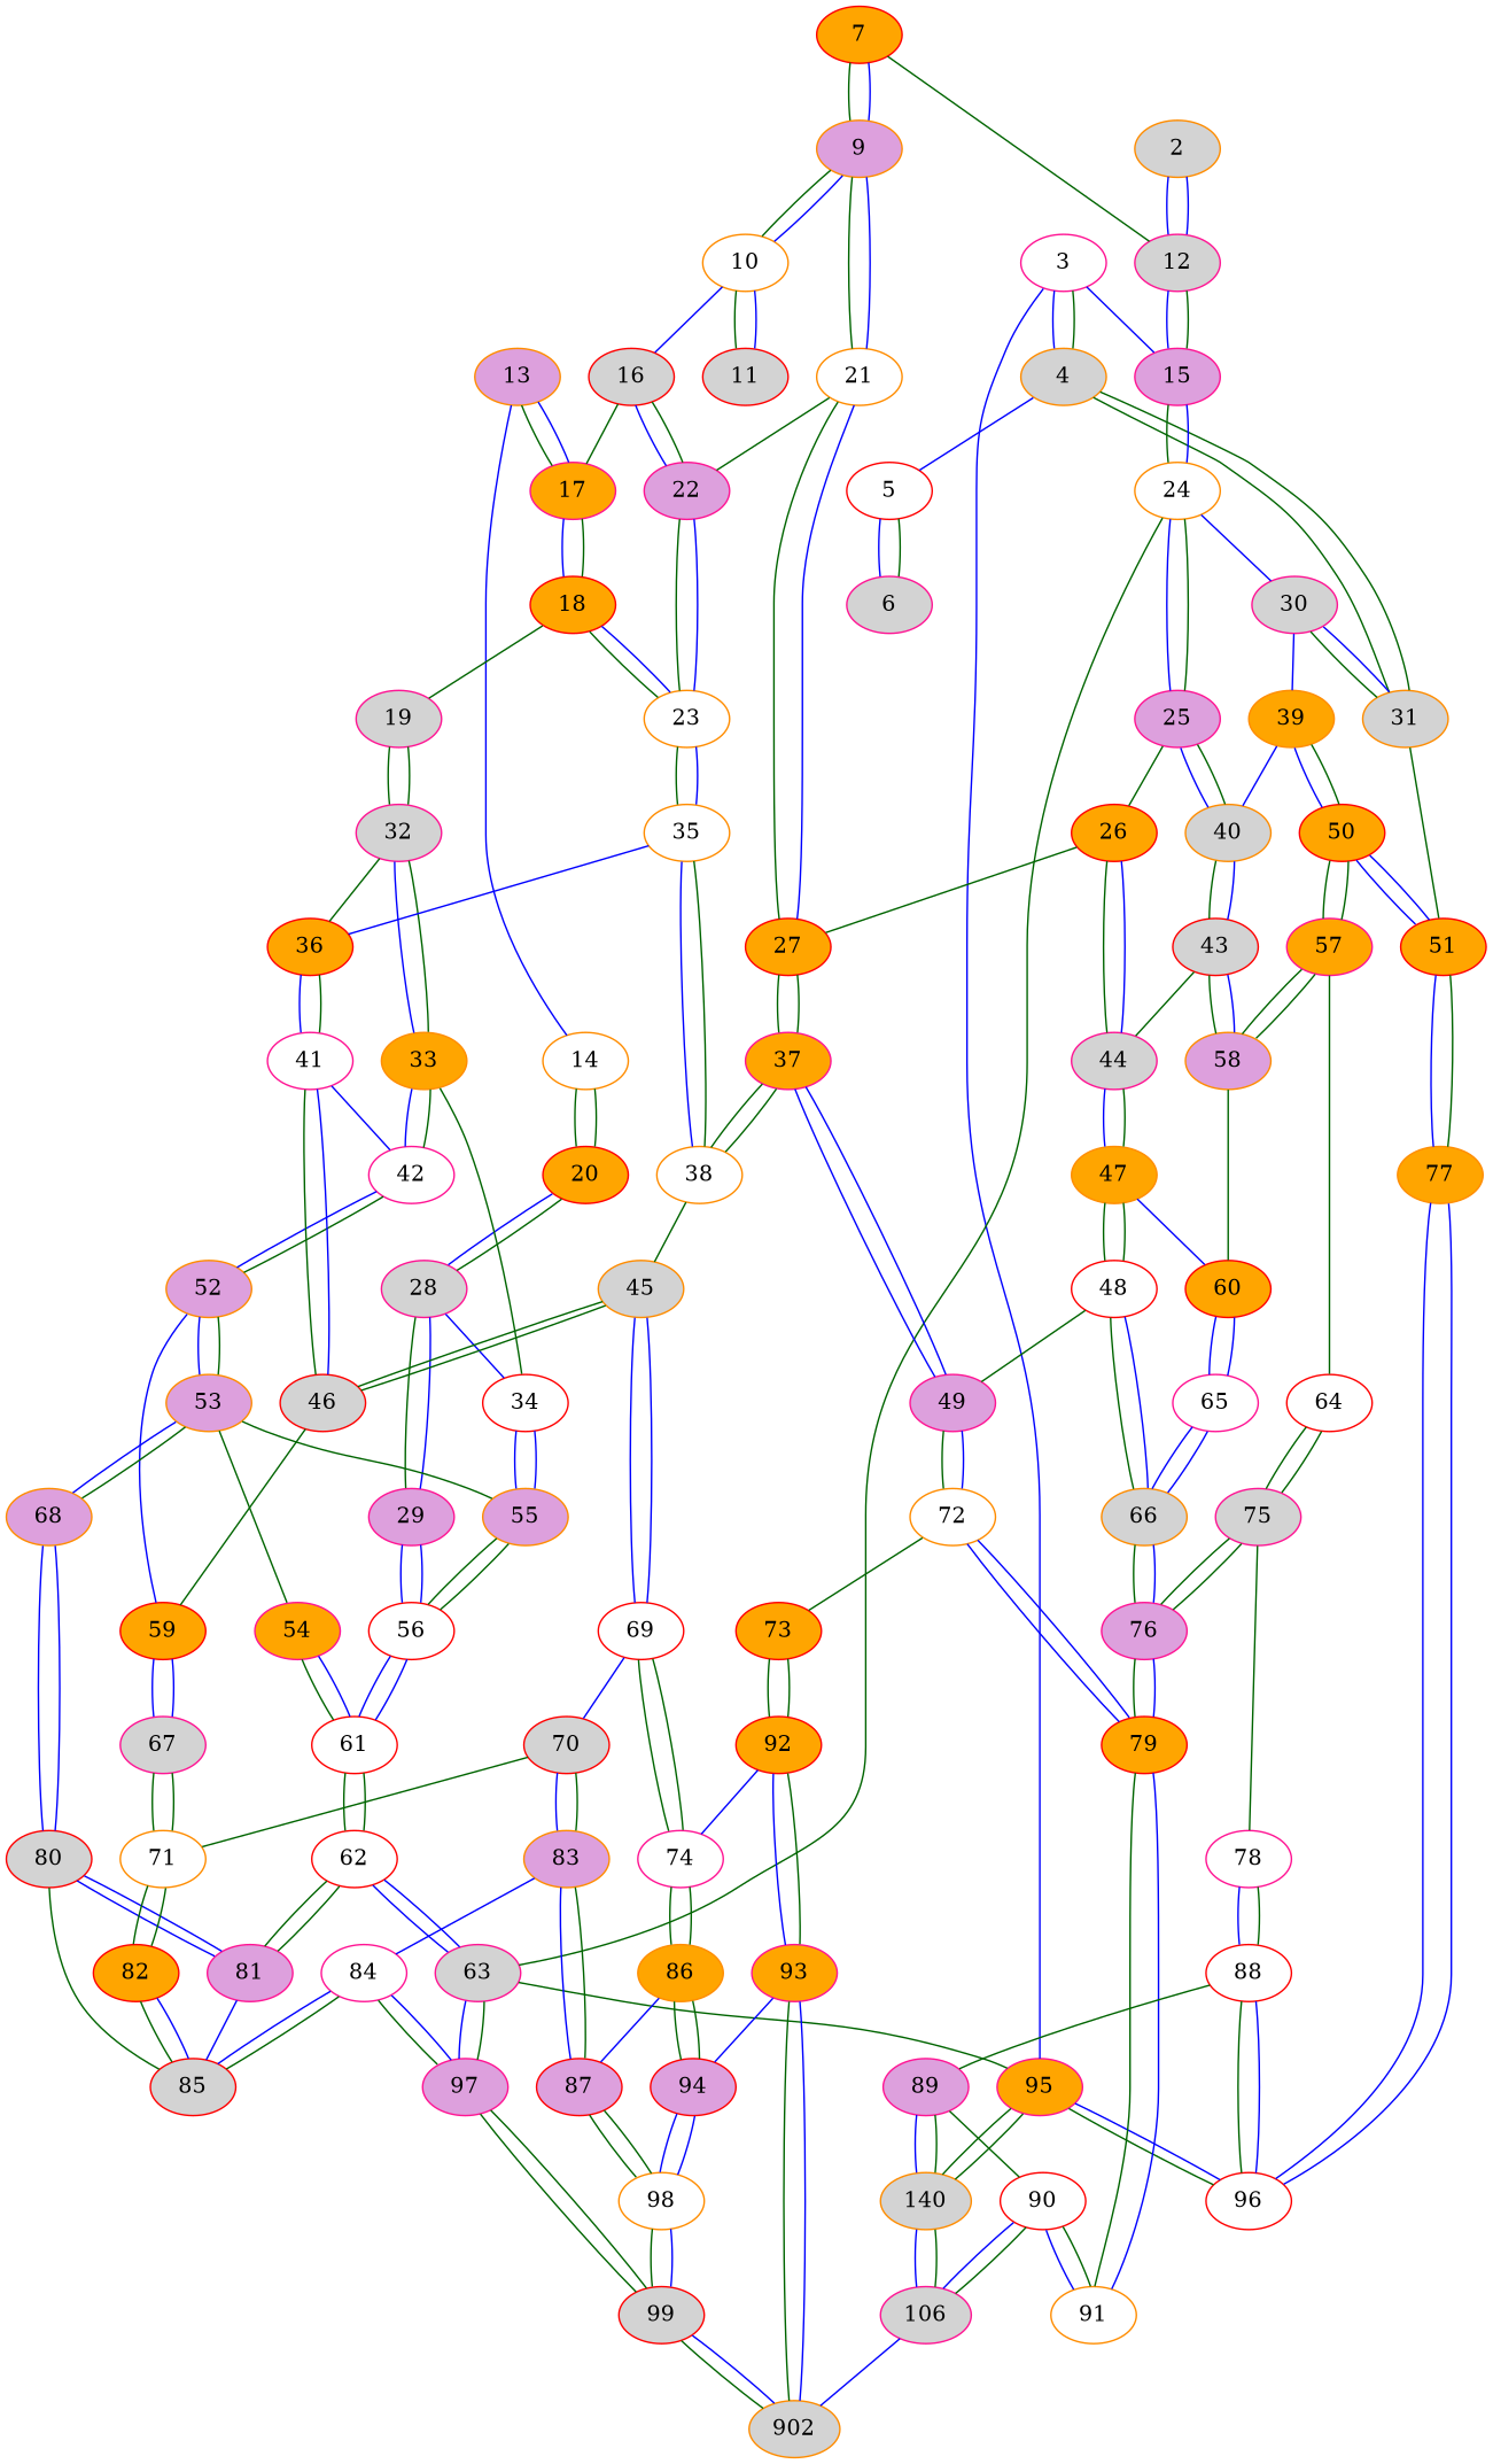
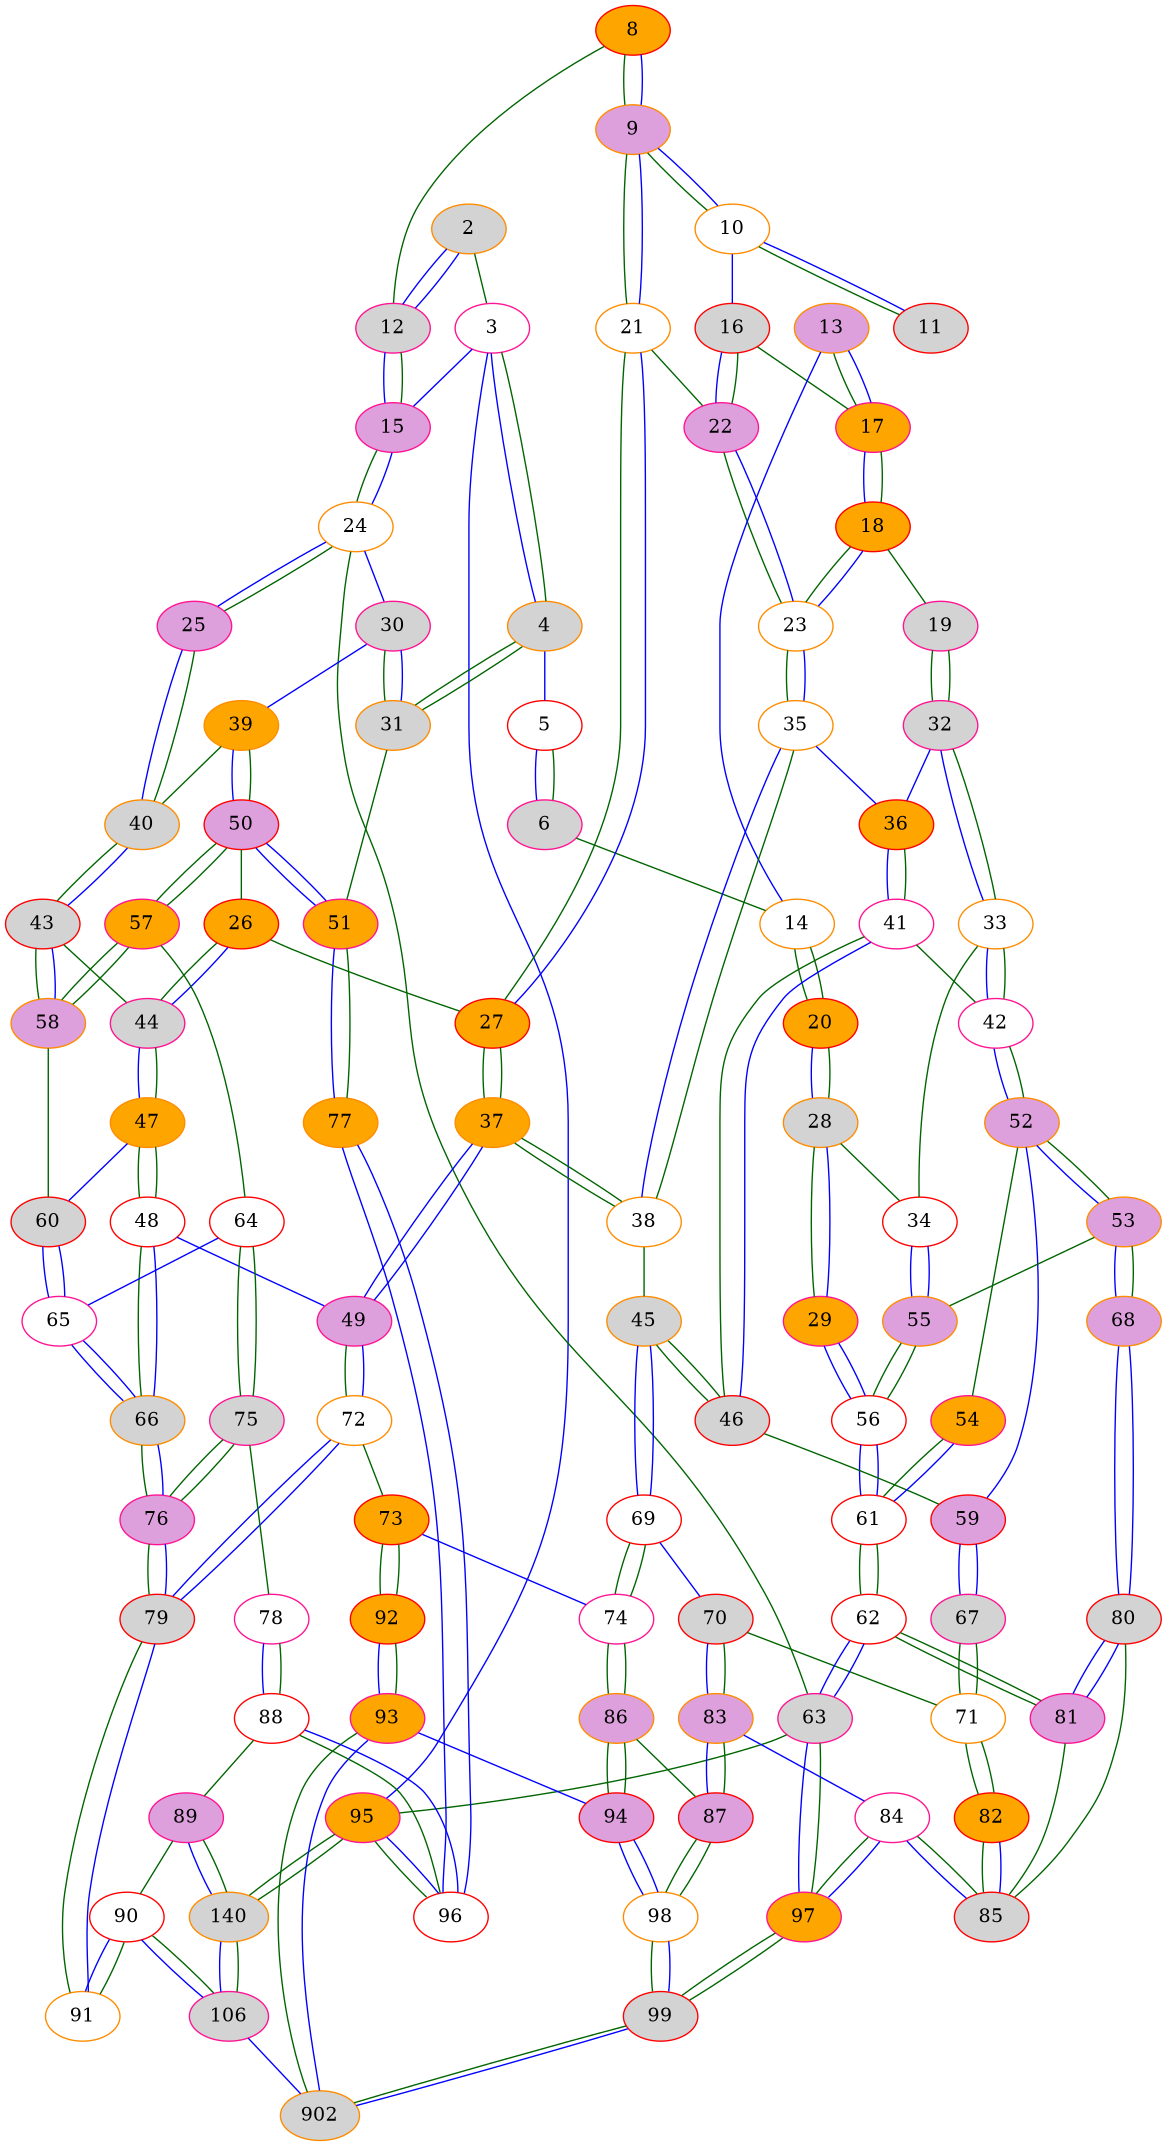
  graph {
    node [color=red fillcolor=white style=filled]
    edge [color=darkgreen]
    2 [color=darkorange fillcolor=lightgrey]
    3 [color=deeppink]
    12 [color=deeppink fillcolor=lightgrey]
-   8 [fillcolor=orange label=7]
+   8 [fillcolor=orange]
    9 [color=darkorange fillcolor=plum]
    4 [color=darkorange fillcolor=lightgrey]
    15 [color=deeppink fillcolor=plum]
    95 [color=deeppink fillcolor=orange]
    5
    31 [color=darkorange fillcolor=lightgrey]
    24 [color=darkorange]
    6 [color=deeppink fillcolor=lightgrey]
-   51 [fillcolor=orange]
+   51 [color=deeppink fillcolor=orange]
    96
    n15 [color=darkorange fillcolor=lightgrey label=140]
    14 [color=darkorange]
-   29 [color=deeppink fillcolor=plum]
+   29 [color=deeppink fillcolor=orange]
    56
    63 [color=deeppink fillcolor=lightgrey]
-   97 [color=deeppink fillcolor=plum]
+   97 [color=deeppink fillcolor=orange]
    20 [fillcolor=orange]
    11 [fillcolor=lightgrey]
    10 [color=darkorange]
    21 [color=darkorange]
    16 [fillcolor=lightgrey]
    22 [color=deeppink fillcolor=plum]
    27 [fillcolor=orange]
    17 [color=deeppink fillcolor=orange]
    13 [color=darkorange fillcolor=plum]
    18 [fillcolor=orange]
-   28 [color=deeppink fillcolor=lightgrey]
+   28 [color=darkorange fillcolor=lightgrey]
    25 [color=deeppink fillcolor=plum]
    30 [color=deeppink fillcolor=lightgrey]
    23 [color=darkorange]
    19 [color=deeppink fillcolor=lightgrey]
    32 [color=deeppink fillcolor=lightgrey]
    35 [color=darkorange]
-   33 [color=darkorange fillcolor=orange]
+   33 [color=darkorange]
    36 [fillcolor=orange]
    34
-   37 [color=deeppink fillcolor=orange]
+   37 [color=darkorange fillcolor=orange]
    38 [color=darkorange]
    26 [fillcolor=orange]
    40 [color=darkorange fillcolor=lightgrey]
    39 [color=darkorange fillcolor=orange]
    44 [color=deeppink fillcolor=lightgrey]
    43 [fillcolor=lightgrey]
    47 [color=darkorange fillcolor=orange]
    49 [color=deeppink fillcolor=plum]
    55 [color=darkorange fillcolor=plum]
    61
-   50 [fillcolor=orange]
+   50 [fillcolor=plum]
    77 [color=darkorange fillcolor=orange]
    42 [color=deeppink]
    41 [color=deeppink]
    52 [color=darkorange fillcolor=plum]
    45 [color=darkorange fillcolor=lightgrey]
    46 [fillcolor=lightgrey]
    72 [color=darkorange]
    69
    57 [color=deeppink fillcolor=orange]
    58 [color=darkorange fillcolor=plum]
-   59 [fillcolor=orange]
+   59 [fillcolor=plum]
    53 [color=darkorange fillcolor=plum]
-   60 [fillcolor=orange]
+   60 [fillcolor=lightgrey]
    48
    70 [fillcolor=lightgrey]
    74 [color=deeppink]
    67 [color=deeppink fillcolor=lightgrey]
    66 [color=darkorange fillcolor=lightgrey]
    65 [color=deeppink]
    76 [color=deeppink fillcolor=plum]
    73 [fillcolor=orange]
-   79 [fillcolor=orange]
+   79 [fillcolor=lightgrey]
    64
    54 [color=deeppink fillcolor=orange]
    68 [color=darkorange fillcolor=plum]
    80 [fillcolor=lightgrey]
    62
    75 [color=deeppink fillcolor=lightgrey]
    71 [color=darkorange]
    81 [color=deeppink fillcolor=plum]
    85 [fillcolor=lightgrey]
    99 [fillcolor=lightgrey]
    78 [color=deeppink]
    82 [fillcolor=orange]
    83 [color=darkorange fillcolor=plum]
-   86 [color=darkorange fillcolor=orange]
+   86 [color=darkorange fillcolor=plum]
    84 [color=deeppink]
    87 [fillcolor=plum]
    92 [fillcolor=orange]
    91 [color=darkorange]
    93 [color=deeppink fillcolor=orange]
    94 [fillcolor=plum]
    88
    89 [color=deeppink fillcolor=plum]
    98 [color=darkorange]
    90
    n99 [color=deeppink fillcolor=lightgrey label=106]
    n100 [color=darkorange fillcolor=lightgrey label=902]
+   2 -- 3
    2 -- 12 [color=blue]
    2 -- 12 [color=blue]
    3 -- 4 [color=blue]
    3 -- 4
    3 -- 15 [color=blue]
    3 -- 95 [color=blue]
    12 -- 15 [color=blue]
    12 -- 15
    8 -- 12
    8 -- 9
    8 -- 9 [color=blue]
    9 -- 10
    9 -- 10 [color=blue]
    9 -- 21
    9 -- 21 [color=blue]
    4 -- 5 [color=blue]
    4 -- 31
    4 -- 31
    15 -- 24
    15 -- 24 [color=blue]
    95 -- 96
    95 -- 96 [color=blue]
    95 -- n15
    95 -- n15
    5 -- 6 [color=blue]
    5 -- 6
    31 -- 51
    24 -- 63
    24 -- 25 [color=blue]
    24 -- 25
    24 -- 30 [color=blue]
+   6 -- 14
    51 -- 77 [color=blue]
    51 -- 77
    n15 -- n99 [color=blue]
    n15 -- n99
    14 -- 20
    14 -- 20
    29 -- 56 [color=blue]
    29 -- 56 [color=blue]
    56 -- 61 [color=blue]
    56 -- 61 [color=blue]
    63 -- 95
    63 -- 97 [color=blue]
    63 -- 97
    97 -- 99
    97 -- 99
    20 -- 28 [color=blue]
    20 -- 28
    10 -- 11
    10 -- 11 [color=blue]
    10 -- 16 [color=blue]
    21 -- 22
    21 -- 27
    21 -- 27 [color=blue]
    16 -- 22 [color=blue]
    16 -- 22
    16 -- 17
    22 -- 23
    22 -- 23 [color=blue]
    27 -- 37
    27 -- 37
    17 -- 18 [color=blue]
    17 -- 18
    13 -- 14 [color=blue]
    13 -- 17
    13 -- 17 [color=blue]
    18 -- 23
    18 -- 23 [color=blue]
    18 -- 19
    28 -- 29
    28 -- 29 [color=blue]
-   28 -- 34 [color=blue]
-   25 -- 26
+   28 -- 34
+   50 -- 26
    25 -- 40 [color=blue]
    25 -- 40
    30 -- 31
    30 -- 31 [color=blue]
    30 -- 39 [color=blue]
    23 -- 35
    23 -- 35 [color=blue]
    19 -- 32
    19 -- 32
    32 -- 33 [color=blue]
    32 -- 33
-   32 -- 36
+   32 -- 36 [color=blue]
    35 -- 36 [color=blue]
    35 -- 38 [color=blue]
    35 -- 38
    33 -- 34
    33 -- 42 [color=blue]
    33 -- 42
    36 -- 41 [color=blue]
    36 -- 41
    34 -- 55 [color=blue]
    34 -- 55 [color=blue]
    37 -- 38
    37 -- 38
    37 -- 49 [color=blue]
    37 -- 49 [color=blue]
    38 -- 45
    26 -- 27
    26 -- 44
    26 -- 44 [color=blue]
    40 -- 43
    40 -- 43 [color=blue]
-   39 -- 40 [color=blue]
+   39 -- 40
    39 -- 50 [color=blue]
    39 -- 50
    44 -- 47 [color=blue]
    44 -- 47
    43 -- 44
    43 -- 58
    43 -- 58 [color=blue]
    47 -- 60 [color=blue]
    47 -- 48
    47 -- 48
    49 -- 72
    49 -- 72 [color=blue]
    55 -- 56
    55 -- 56
    61 -- 62
    61 -- 62
    50 -- 51 [color=blue]
    50 -- 51 [color=blue]
    50 -- 57
    50 -- 57
    77 -- 96 [color=blue]
    77 -- 96 [color=blue]
    42 -- 52 [color=blue]
    42 -- 52
-   41 -- 42 [color=blue]
+   41 -- 42
    41 -- 46
    41 -- 46 [color=blue]
    52 -- 59 [color=blue]
    52 -- 53 [color=blue]
    52 -- 53
    45 -- 46
    45 -- 46
    45 -- 69 [color=blue]
    45 -- 69 [color=blue]
    46 -- 59
    72 -- 73
    72 -- 79 [color=blue]
    72 -- 79 [color=blue]
    69 -- 70 [color=blue]
    69 -- 74
    69 -- 74
    57 -- 58
    57 -- 58
    57 -- 64
    58 -- 60
    59 -- 67 [color=blue]
    59 -- 67 [color=blue]
    53 -- 55
-   53 -- 54
+   52 -- 54
    53 -- 68 [color=blue]
    53 -- 68
    60 -- 65 [color=blue]
    60 -- 65 [color=blue]
-   48 -- 49
+   48 -- 49 [color=blue]
    48 -- 66
    48 -- 66 [color=blue]
    70 -- 71
    70 -- 83 [color=blue]
    70 -- 83
    74 -- 86
    74 -- 86
    67 -- 71
    67 -- 71
    66 -- 76
    66 -- 76 [color=blue]
    65 -- 66 [color=blue]
    65 -- 66 [color=blue]
    76 -- 79
    76 -- 79 [color=blue]
-   92 -- 74 [color=blue]
+   73 -- 74 [color=blue]
    73 -- 92
    73 -- 92
    79 -- 91
    79 -- 91 [color=blue]
+   64 -- 65 [color=blue]
    64 -- 75
    64 -- 75
    54 -- 61
    54 -- 61 [color=blue]
    68 -- 80 [color=blue]
    68 -- 80 [color=blue]
    80 -- 81 [color=blue]
    80 -- 81 [color=blue]
    80 -- 85
    62 -- 63 [color=blue]
    62 -- 63 [color=blue]
    62 -- 81
    62 -- 81
    75 -- 76
    75 -- 76
    75 -- 78
    71 -- 82
    71 -- 82
-   81 -- 85 [color=blue]
+   81 -- 85
    99 -- n100
    99 -- n100 [color=blue]
    78 -- 88 [color=blue]
    78 -- 88
    82 -- 85
    82 -- 85 [color=blue]
    83 -- 84 [color=blue]
    83 -- 87 [color=blue]
    83 -- 87
-   86 -- 87 [color=blue]
+   86 -- 87
    86 -- 94
    86 -- 94
    84 -- 97
    84 -- 97 [color=blue]
    84 -- 85 [color=blue]
    84 -- 85
    87 -- 98
    87 -- 98
    92 -- 93 [color=blue]
    92 -- 93
    93 -- 94 [color=blue]
    93 -- n100
    93 -- n100 [color=blue]
    94 -- 98 [color=blue]
    94 -- 98 [color=blue]
    88 -- 96
    88 -- 96 [color=blue]
    88 -- 89
    89 -- n15 [color=blue]
    89 -- n15
    89 -- 90
    98 -- 99
    98 -- 99 [color=blue]
    90 -- 91 [color=blue]
    90 -- 91
    90 -- n99 [color=blue]
    90 -- n99
    n99 -- n100 [color=blue]
  }
